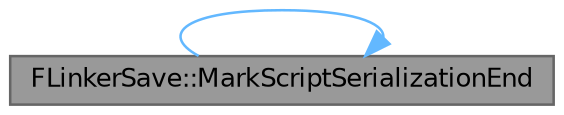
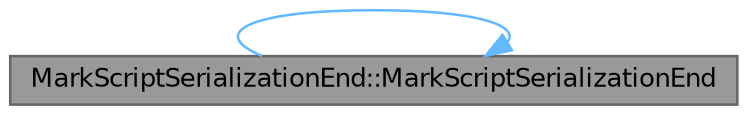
  digraph {
    rankdir=LR
-   n1 [color=gray40 fillcolor=grey60 fontcolor=black fontname=Helvetica fontsize=10 height=0.2 label="FLinkerSave::MarkScriptSerializationEnd" shape=box style=filled width=0.4]
+   n1 [color=gray40 fillcolor=grey60 fontcolor=black fontname=Helvetica fontsize=10 height=0.2 label="MarkScriptSerializationEnd::MarkScriptSerializationEnd" shape=box style=filled width=0.4]
    n1 -> n1 [color=steelblue1 fontname=Helvetica fontsize=10 labelfontname=Helvetica labelfontsize=10 style=solid]
  }
